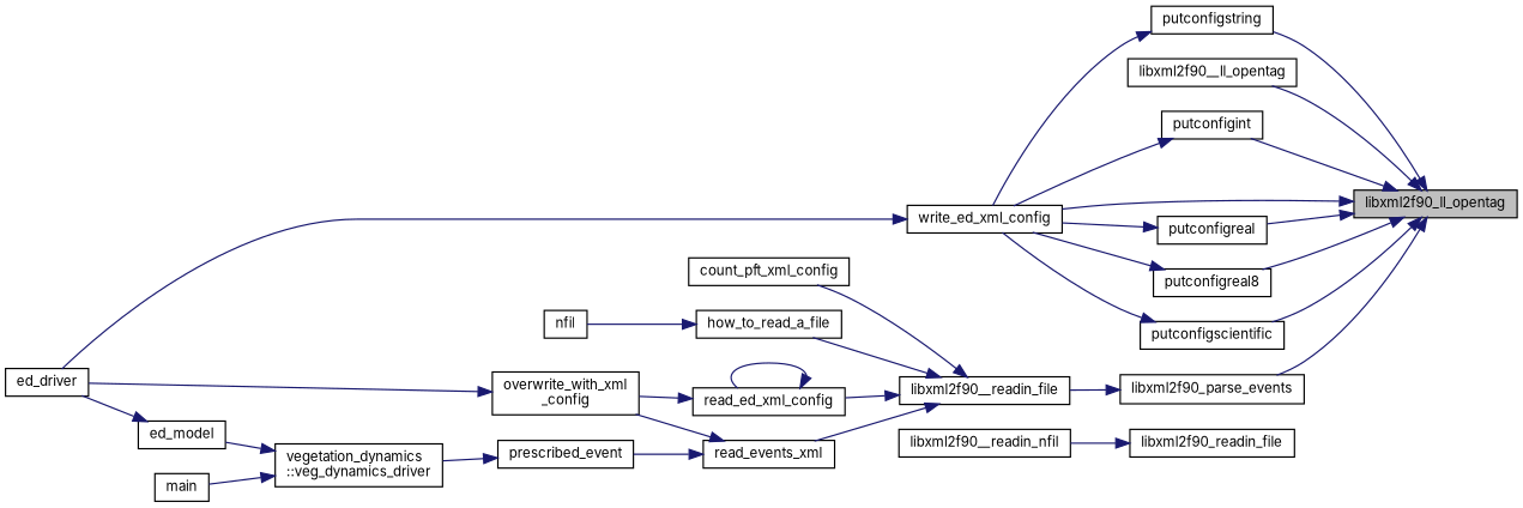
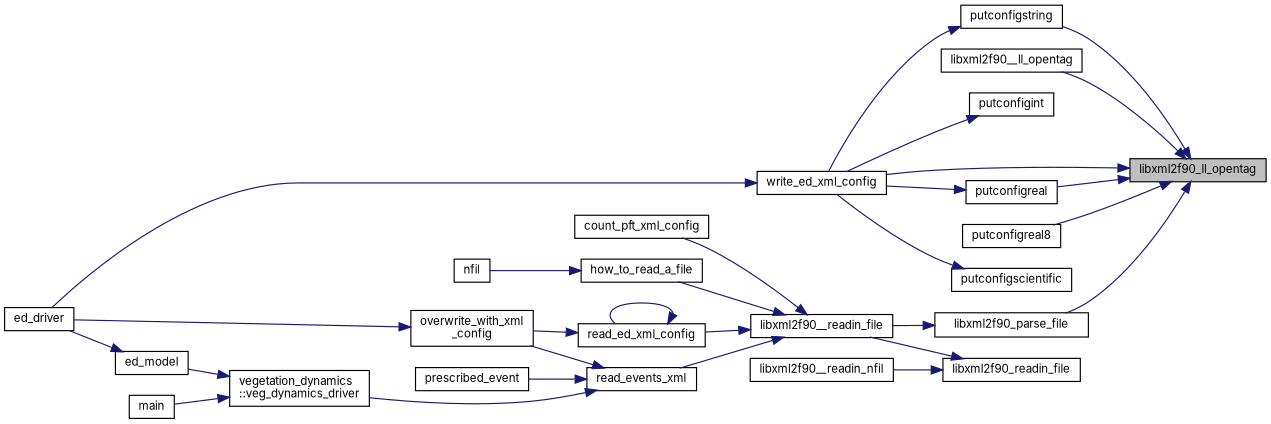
  digraph {
    fontname=Inter
    rankdir=RL
    node [color=black fillcolor=white fontname=Inter fontsize=10 shape=record style=filled]
    edge [color=midnightblue dir=back fontname=Inter fontsize=10 labelfontname=Helvetica labelfontsize=10 style=solid]
    n1 [fillcolor=grey75 fontcolor=black height=0.2 label=libxml2f90_ll_opentag width=0.4]
    n2 [height=0.2 label=libxml2f90__ll_opentag width=0.4]
-   n3 [height=0.2 label=libxml2f90_parse_events width=0.4]
+   n3 [height=0.2 label=libxml2f90_parse_file width=0.4]
    n4 [height=0.2 label=putconfigint width=0.4]
    n5 [height=0.2 label=write_ed_xml_config width=0.4]
    n6 [height=0.2 label=putconfigreal width=0.4]
    n7 [height=0.2 label=putconfigreal8 width=0.4]
    n8 [height=0.2 label=putconfigscientific width=0.4]
    n9 [height=0.2 label=putconfigstring width=0.4]
    n10 [height=0.2 label=libxml2f90__readin_file width=0.4]
    n11 [height=0.2 label=ed_driver width=0.4]
    n12 [height=0.2 label=libxml2f90_readin_file width=0.4]
    n13 [height=0.2 label=libxml2f90__readin_nfil width=0.4]
    n14 [height=0.2 label=count_pft_xml_config width=0.4]
    n15 [height=0.2 label=how_to_read_a_file width=0.4]
    n16 [height=0.2 label=read_ed_xml_config width=0.4]
    n17 [height=0.2 label=read_events_xml width=0.4]
    n18 [height=0.2 label=nfil width=0.4]
    n19 [height=0.2 label="overwrite_with_xml\l_config" width=0.4]
    n20 [height=0.2 label=prescribed_event width=0.4]
    n21 [height=0.2 label=main width=0.4]
    n22 [height=0.2 label="vegetation_dynamics\l::veg_dynamics_driver" width=0.4]
    n23 [height=0.2 label=ed_model width=0.4]
    n1 -> n2
    n1 -> n3
-   n1 -> n4
    n1 -> n5
    n1 -> n6
    n1 -> n7
-   n1 -> n8
    n1 -> n9
    n3 -> n10
    n4 -> n5
    n5 -> n11
    n6 -> n5
-   n7 -> n5
    n8 -> n5
    n9 -> n5
    n10 -> n14
    n10 -> n15
    n10 -> n16
    n10 -> n17
+   n12 -> n10
    n12 -> n13
    n15 -> n18
    n16 -> n16
    n16 -> n19
    n17 -> n19
    n17 -> n20
    n19 -> n11
-   n20 -> n22
+   n17 -> n22
    n22 -> n21
    n22 -> n23
    n23 -> n11
  }
